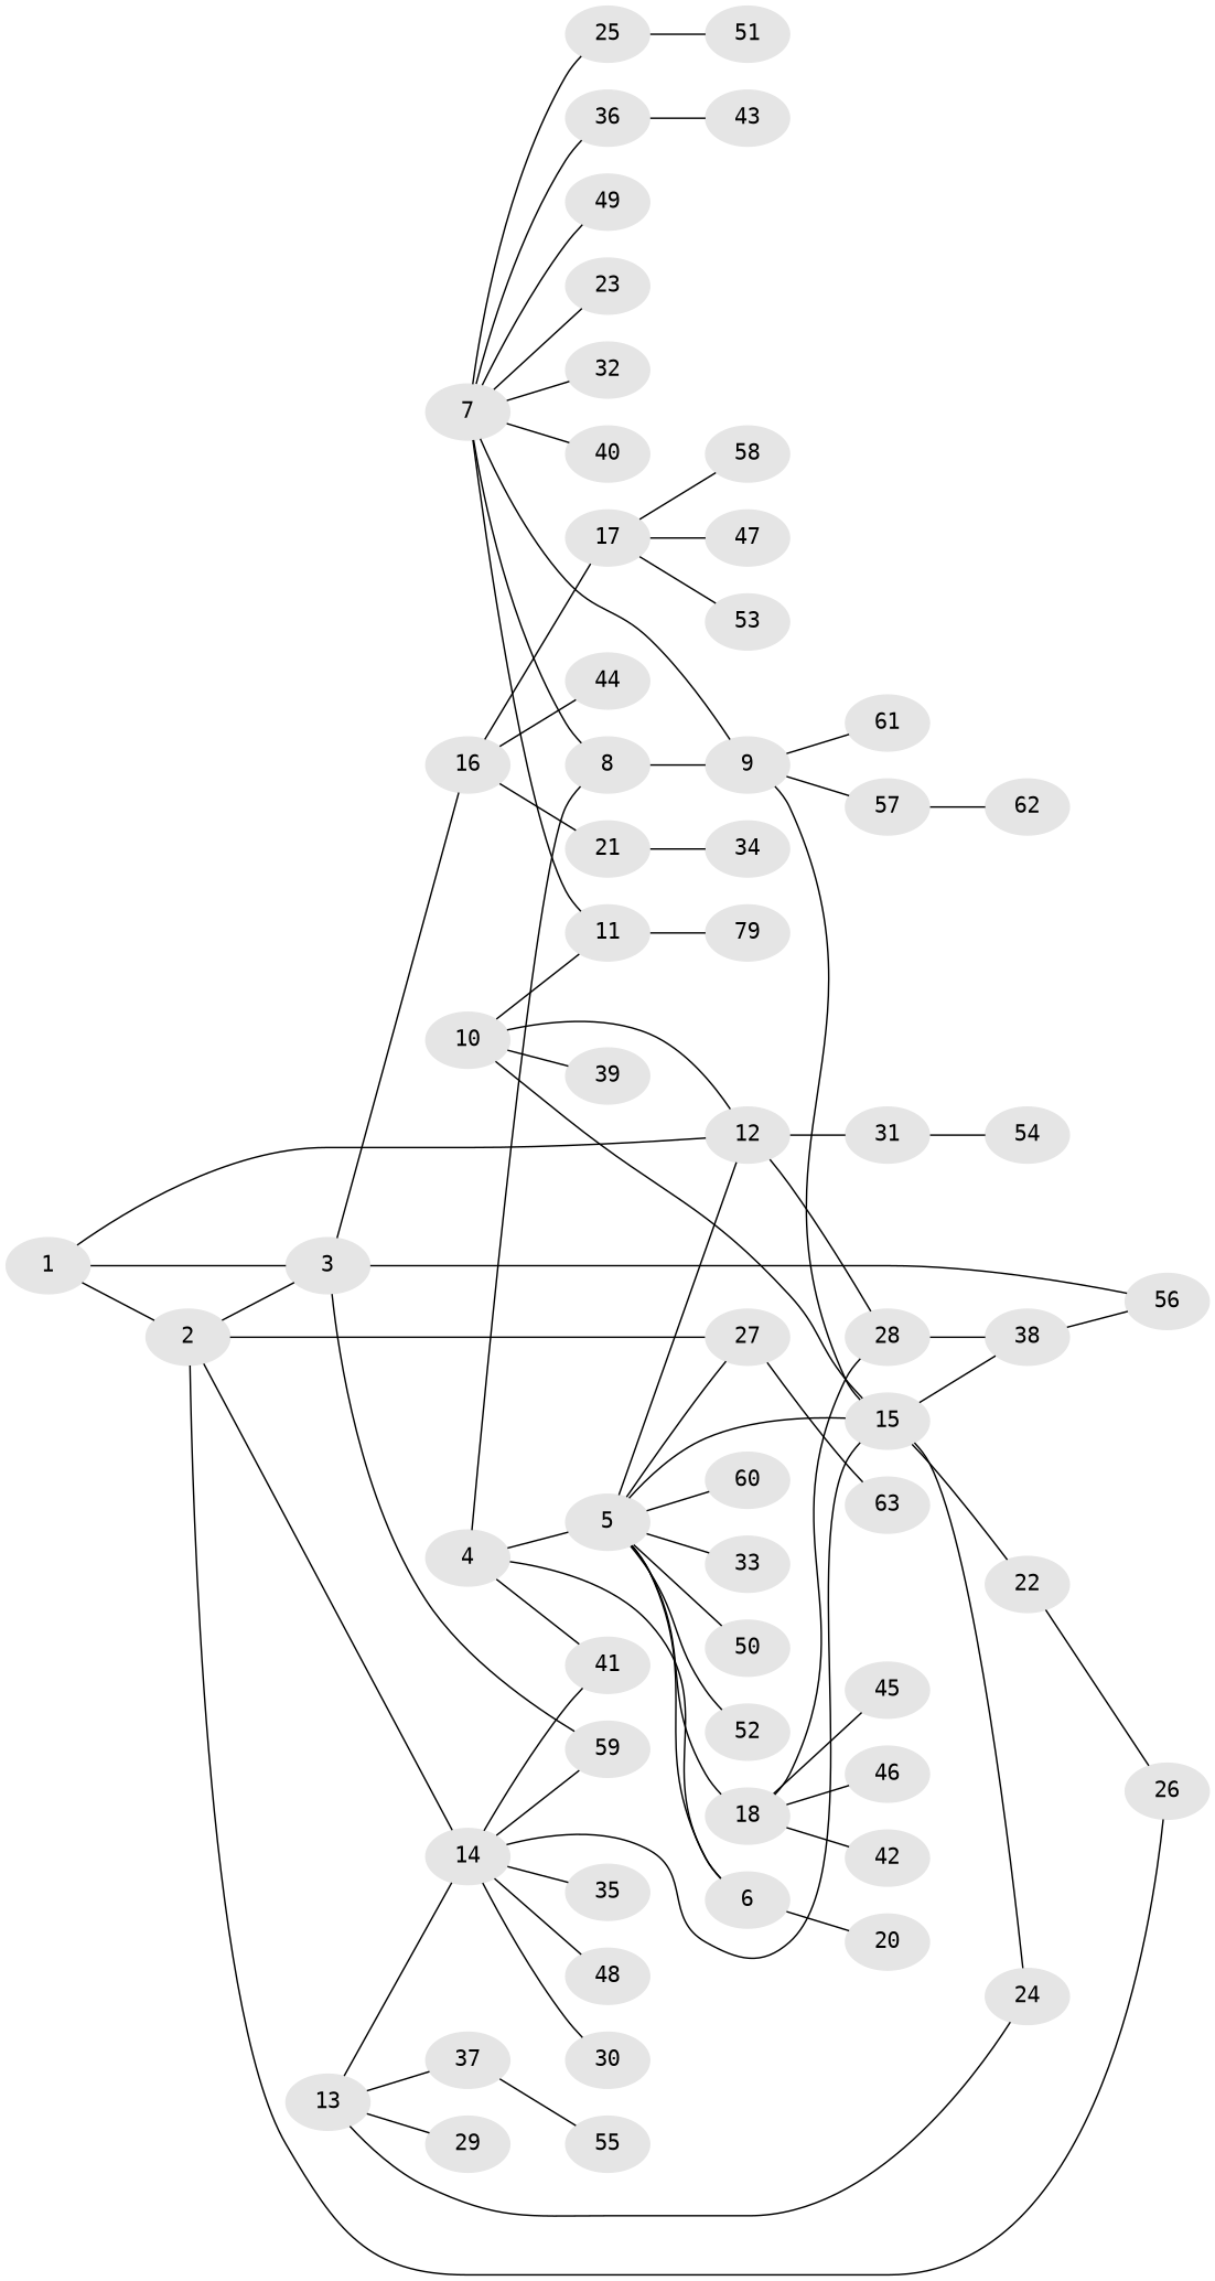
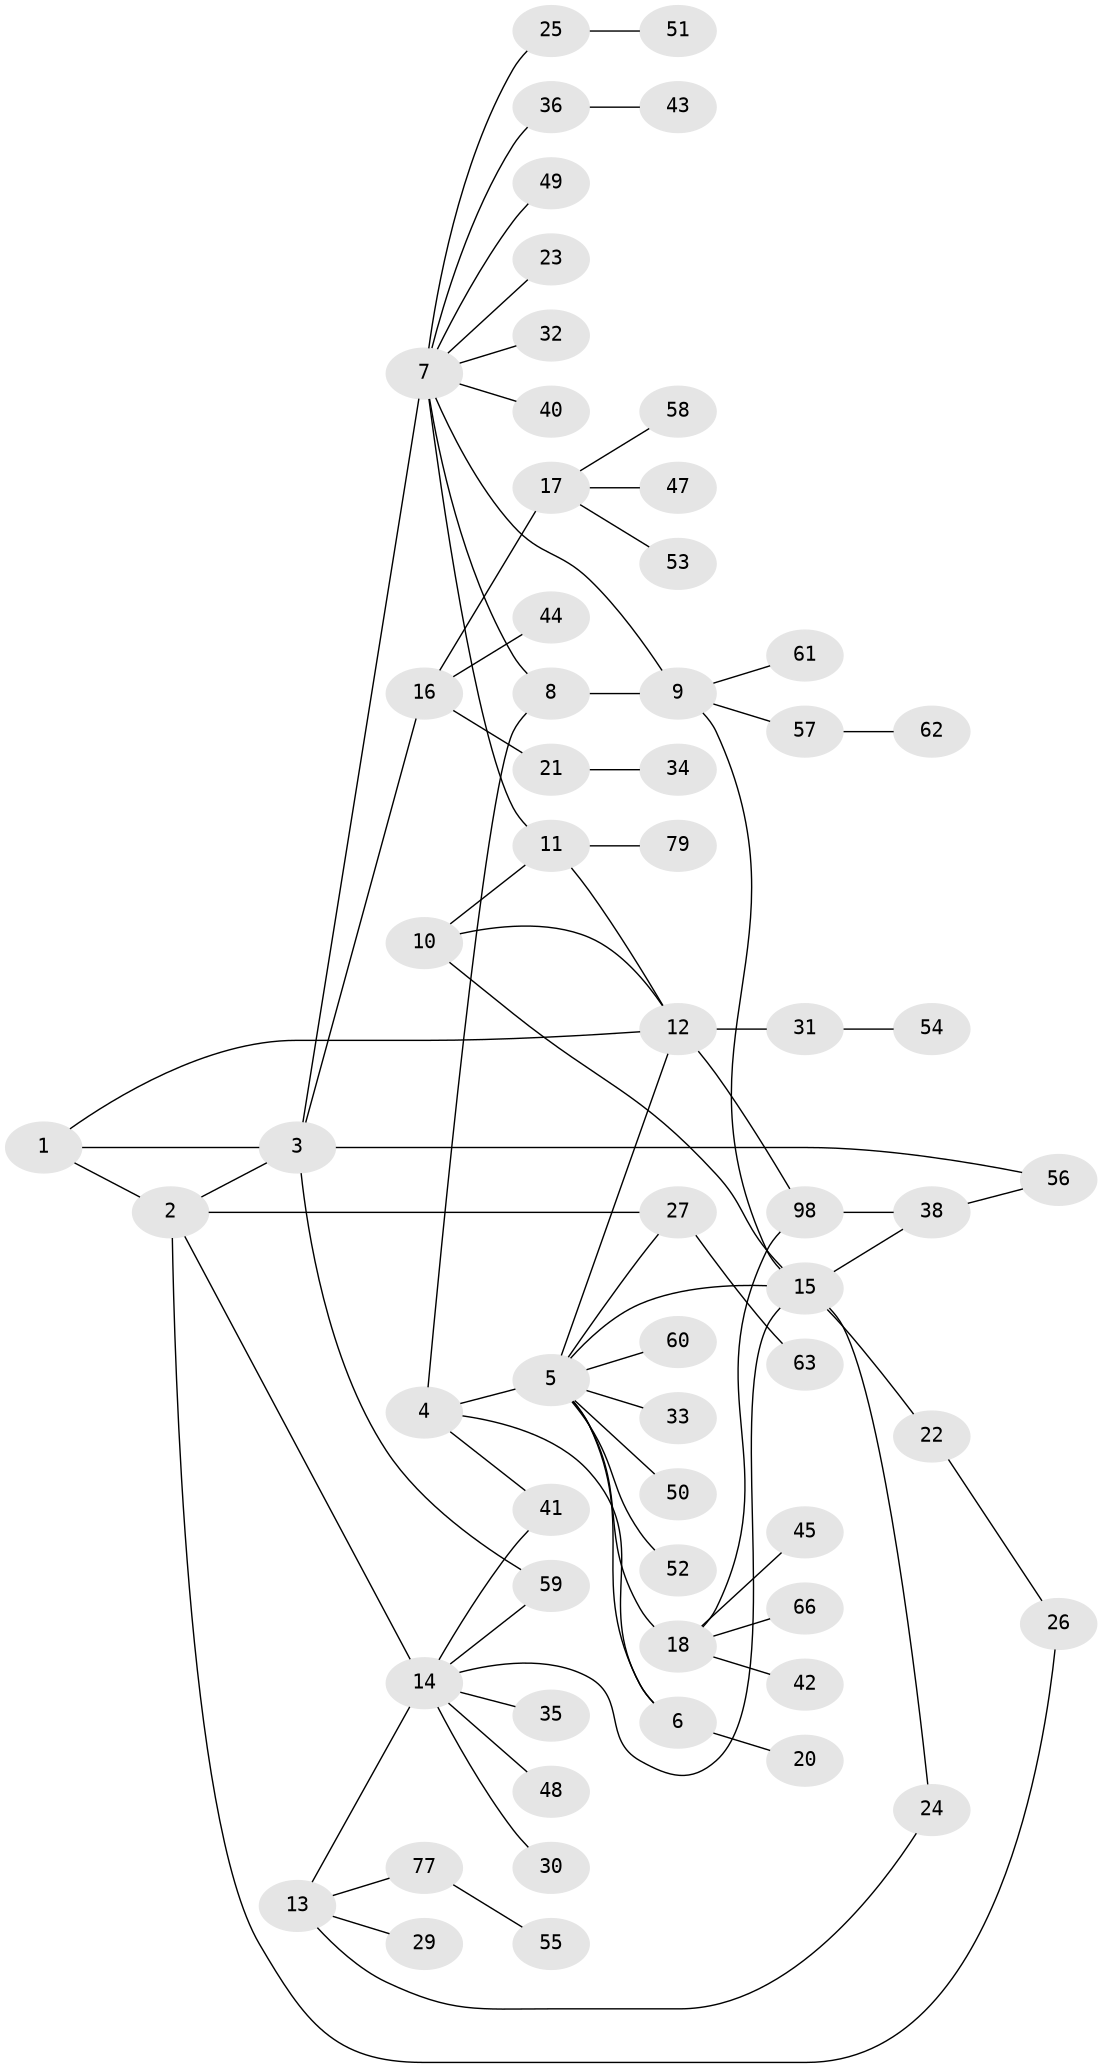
  graph {
    fontname="DejaVu Sans Mono"
    rankdir=LR
    node [color=gray90 fontname="DejaVu Sans Mono" style=filled]
    edge [fontname="DejaVu Sans Mono"]
    1
    2
    3
    12
    14
    26
    27
    7
    16
    56
    59
-   28
+   28 [label=98]
    31
    5
    6
    15
    18
    33
    50
    52
    60
    41
    30
    35
    48
    8
    9
    11
    23
    25
    32
    36
    40
    49
    17
    21
    44
    4
    20
    22
    24
    38
    42
    45
-   46
+   46 [label=66]
    63
    57
    61
    n49 [label=79]
    51
    43
    62
    10
-   39
    54
    13
    29
-   37
+   37 [label=77]
    55
    47
    53
    58
    34
    1 -- 2
    1 -- 3
    1 -- 12
    2 -- 3
    2 -- 14
    2 -- 26
    2 -- 27
+   3 -- 7
    3 -- 16
    3 -- 56
    3 -- 59
    12 -- 28
    12 -- 31
    14 -- 59
    14 -- 15
    14 -- 41
    14 -- 30
    14 -- 35
    14 -- 48
    27 -- 63
    7 -- 8
    7 -- 9
    7 -- 11
    7 -- 23
    7 -- 25
    7 -- 32
    7 -- 36
    7 -- 40
    7 -- 49
    16 -- 17
    16 -- 21
    16 -- 44
    28 -- 38
    31 -- 54
    5 -- 12
    5 -- 27
    5 -- 6
    5 -- 15
    5 -- 18
    5 -- 33
    5 -- 50
    5 -- 52
    5 -- 60
    6 -- 20
    15 -- 22
    15 -- 24
    15 -- 38
    18 -- 28
    18 -- 42
    18 -- 45
    18 -- 46
    8 -- 9
    9 -- 15
    9 -- 57
    9 -- 61
+   11 -- 12
    11 -- n49
    25 -- 51
    36 -- 43
    17 -- 47
    17 -- 53
    17 -- 58
    21 -- 34
    4 -- 5
    4 -- 6
    4 -- 41
    4 -- 8
    22 -- 26
    38 -- 56
    57 -- 62
    10 -- 12
    10 -- 15
    10 -- 11
-   10 -- 39
    13 -- 14
    13 -- 24
    13 -- 29
    13 -- 37
    37 -- 55
  }
